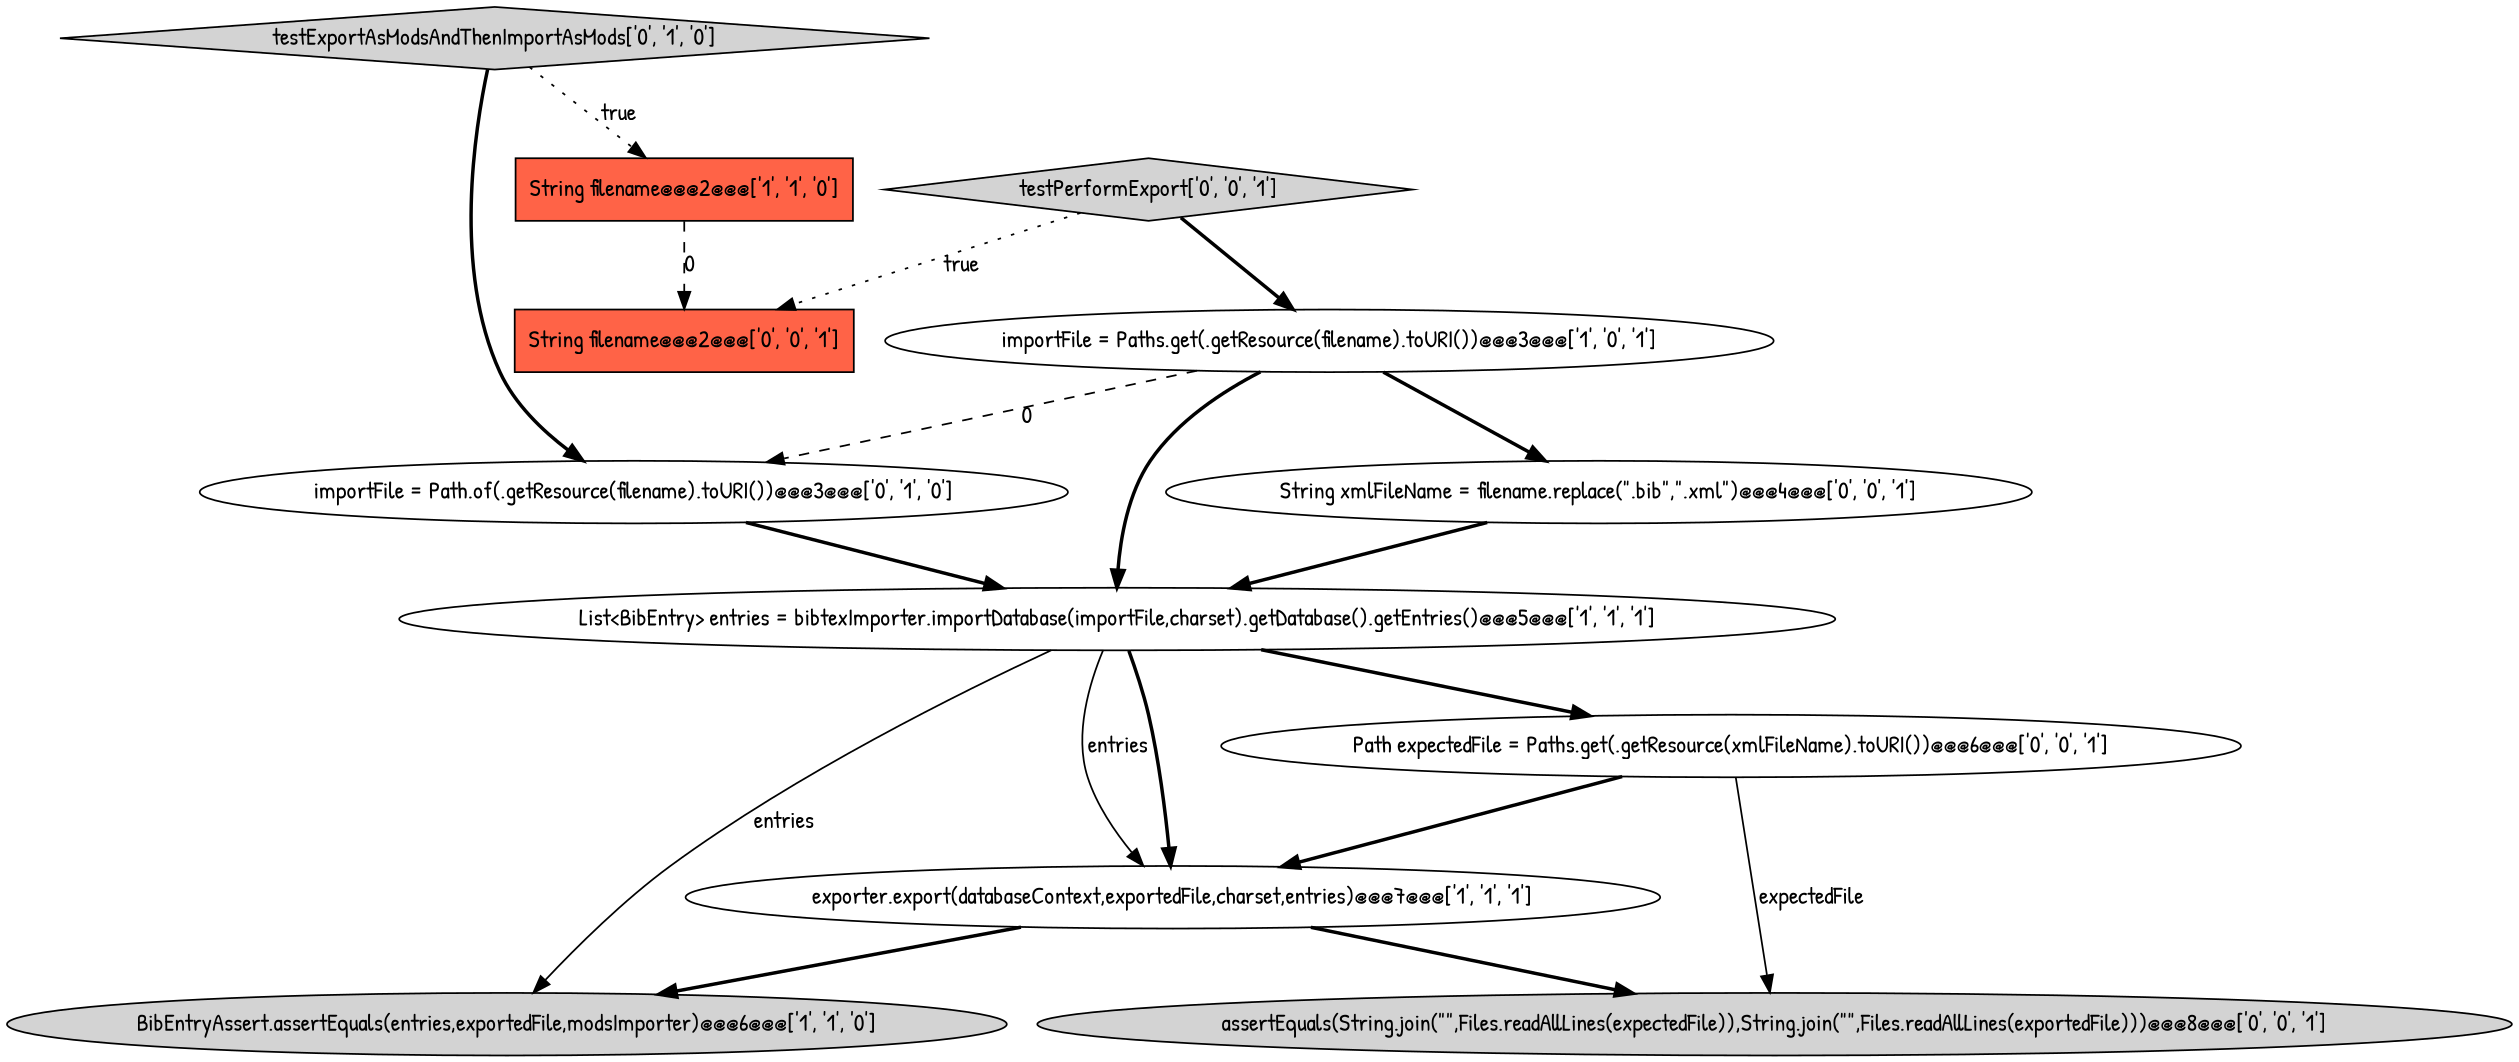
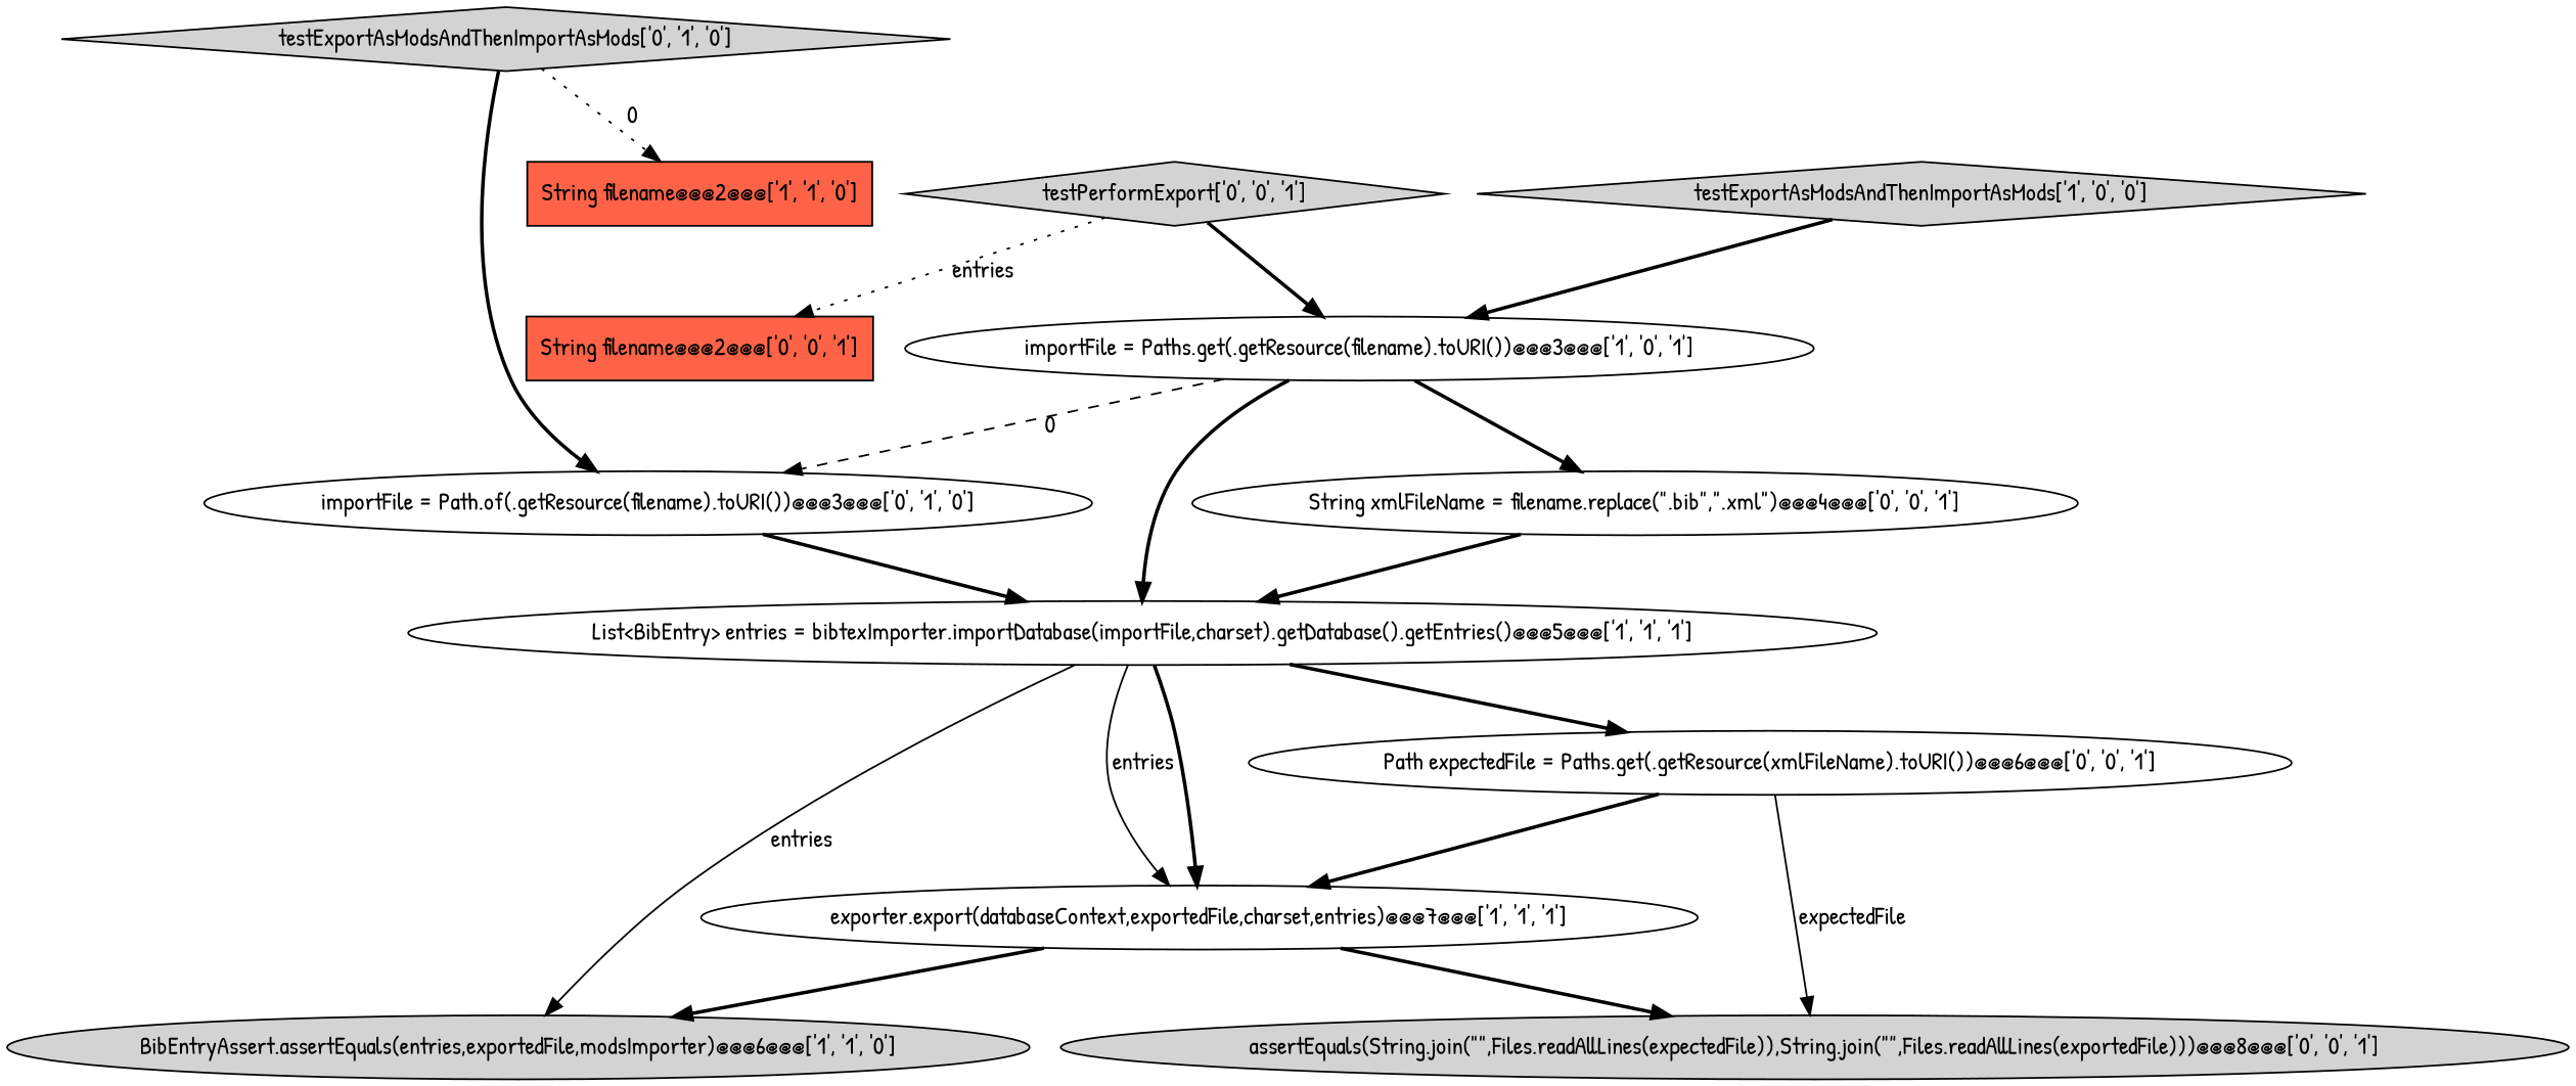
  digraph {
    fontname="Patrick Hand"
    node [fillcolor=white fontname="Patrick Hand" shape=ellipse style=filled]
    edge [fontname="Patrick Hand" style=bold]
    n1 [label="List<BibEntry> entries = bibtexImporter.importDatabase(importFile,charset).getDatabase().getEntries()@@@5@@@['1', '1', '1']"]
    n2 [fillcolor=lightgray label="BibEntryAssert.assertEquals(entries,exportedFile,modsImporter)@@@6@@@['1', '1', '0']"]
    n3 [label="Path expectedFile = Paths.get(.getResource(xmlFileName).toURI())@@@6@@@['0', '0', '1']"]
    n4 [label="exporter.export(databaseContext,exportedFile,charset,entries)@@@7@@@['1', '1', '1']"]
    n5 [fillcolor=lightgray label="assertEquals(String.join(\"\",Files.readAllLines(expectedFile)),String.join(\"\",Files.readAllLines(exportedFile)))@@@8@@@['0', '0', '1']"]
    n6 [label="importFile = Path.of(.getResource(filename).toURI())@@@3@@@['0', '1', '0']"]
+   n7 [fillcolor=lightgray label="testExportAsModsAndThenImportAsMods['1', '0', '0']" shape=diamond]
    n8 [label="importFile = Paths.get(.getResource(filename).toURI())@@@3@@@['1', '0', '1']"]
    n9 [label="String xmlFileName = filename.replace(\".bib\",\".xml\")@@@4@@@['0', '0', '1']"]
    n10 [fillcolor=tomato label="String filename@@@2@@@['1', '1', '0']" shape=box]
    n11 [fillcolor=tomato label="String filename@@@2@@@['0', '0', '1']" shape=box]
    n12 [fillcolor=lightgray label="testExportAsModsAndThenImportAsMods['0', '1', '0']" shape=diamond]
    n13 [fillcolor=lightgray label="testPerformExport['0', '0', '1']" shape=diamond]
    n1 -> n2 [label=entries style=solid]
    n1 -> n3
    n1 -> n4 [label=entries style=solid]
    n1 -> n4
    n3 -> n4
    n3 -> n5 [label=expectedFile style=solid]
    n4 -> n2
    n4 -> n5
    n6 -> n1
+   n7 -> n8
    n8 -> n1
    n8 -> n6 [label=0 style=dashed]
    n8 -> n9
    n9 -> n1
-   n10 -> n11 [label=0 style=dashed]
    n12 -> n6
-   n12 -> n10 [label=true style=dotted]
+   n12 -> n10 [label=0 style=dotted]
    n13 -> n8
-   n13 -> n11 [label=true style=dotted]
+   n13 -> n11 [label=entries style=dotted]
  }
